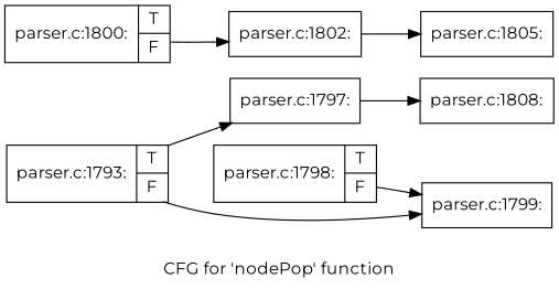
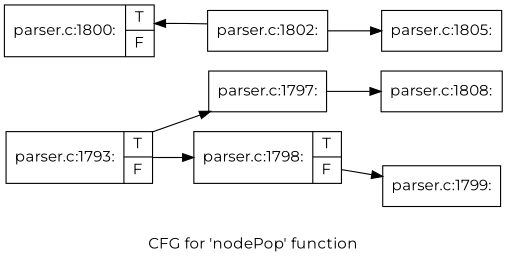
  digraph {
    fontname=Montserrat
    label="CFG for 'nodePop' function"
    rankdir=LR
    node [fontname=Montserrat shape=record]
    edge [fontname=Montserrat]
    n1 [label="{parser.c:1793:|{<s0>T|<s1>F}}"]
    n2 [label="{parser.c:1797:}"]
    n3 [label="{parser.c:1798:|{<s0>T|<s1>F}}"]
    n4 [label="{parser.c:1808:}"]
    n5 [label="{parser.c:1799:}"]
    n6 [label="{parser.c:1800:|{<s0>T|<s1>F}}"]
    n7 [label="{parser.c:1802:}"]
    n8 [label="{parser.c:1805:}"]
    n1 -> n2
-   n1 -> n5
+   n1 -> n3
    n2 -> n4
    n3 -> n5
-   n6 -> n7
+   n7 -> n6
    n7 -> n8
  }
